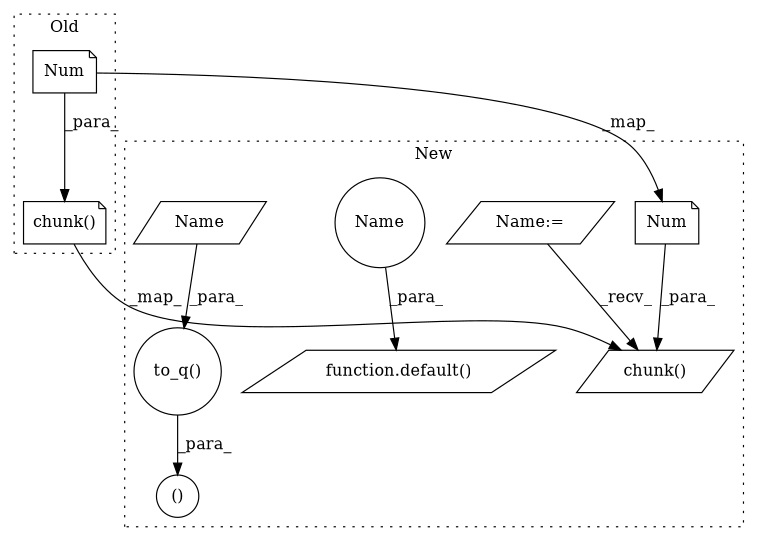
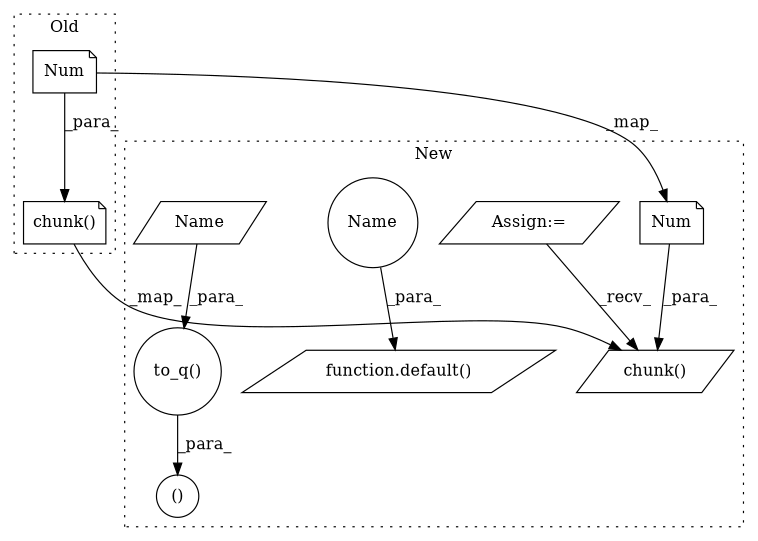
  digraph {
    node [a=75 l=1 shape=parallelogram]
    n1 [l="21,10" label="chunk()" s="3733,3755" shape=note]
    n2 [a=76 label=Num s=3754 shape=note]
    n3 [l="26,10" label="chunk()" s="3897,3924"]
    n4 [a=76 label=Num s=3923 shape=note]
-   n5 [a=68 l=3 label="Name:=" s=3843]
+   n5 [a=68 l=3 label="Assign:=" s=3843]
    n6 [l="8,1" label="function.default()" s="3846,3864"]
    n7 [l="10,1" label="to_q()" s="3882,3893" shape=circle]
    n8 [a=54 l=40 label="()" s=3894 shape=circle]
    n9 [a=87 label=Name s=3863 shape=circle]
    n10 [a=87 label=Name s=3892]
    subgraph cluster_1 {
      label=Old
      style=dotted
      n1
      n2
    }
    subgraph cluster_2 {
      label=New
      style=dotted
      n3
      n4
      n5
      n6
      n7
      n8
      n9
      n10
    }
    n1 -> n3 [label=_map_]
    n2 -> n1 [label=_para_]
    n2 -> n4 [label=_map_]
    n4 -> n3 [label=_para_]
    n5 -> n3 [label=_recv_]
    n7 -> n8 [label=_para_]
    n9 -> n6 [label=_para_]
    n10 -> n7 [label=_para_]
  }
